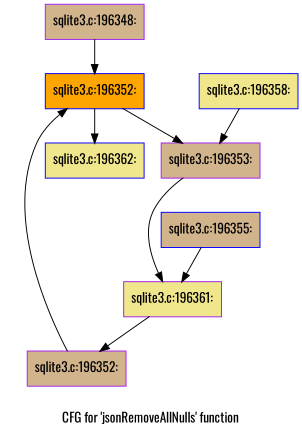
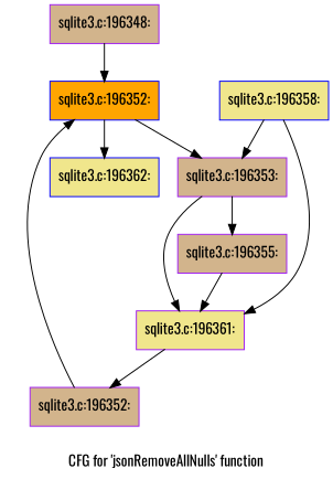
  digraph {
    fontname=Oswald
    label="CFG for 'jsonRemoveAllNulls' function"
    node [color=purple fillcolor=tan fontname=Oswald shape=record style=filled]
    edge [fontname=Oswald]
    n1 [label="{sqlite3.c:196348:}"]
    n2 [color=blue fillcolor=orange label="{sqlite3.c:196352:}"]
    n3 [label="{sqlite3.c:196353:}"]
    n4 [color=blue fillcolor=khaki label="{sqlite3.c:196362:}"]
    n5 [fillcolor=khaki label="{sqlite3.c:196361:}"]
-   n6 [color=blue label="{sqlite3.c:196355:}"]
+   n6 [label="{sqlite3.c:196355:}"]
    n7 [label="{sqlite3.c:196352:}"]
    n8 [color=blue fillcolor=khaki label="{sqlite3.c:196358:}"]
    n1 -> n2
    n2 -> n3
    n2 -> n4
    n3 -> n5
+   n3 -> n6
    n5 -> n7
    n6 -> n5
    n7 -> n2
    n8 -> n3
+   n8 -> n5
  }
